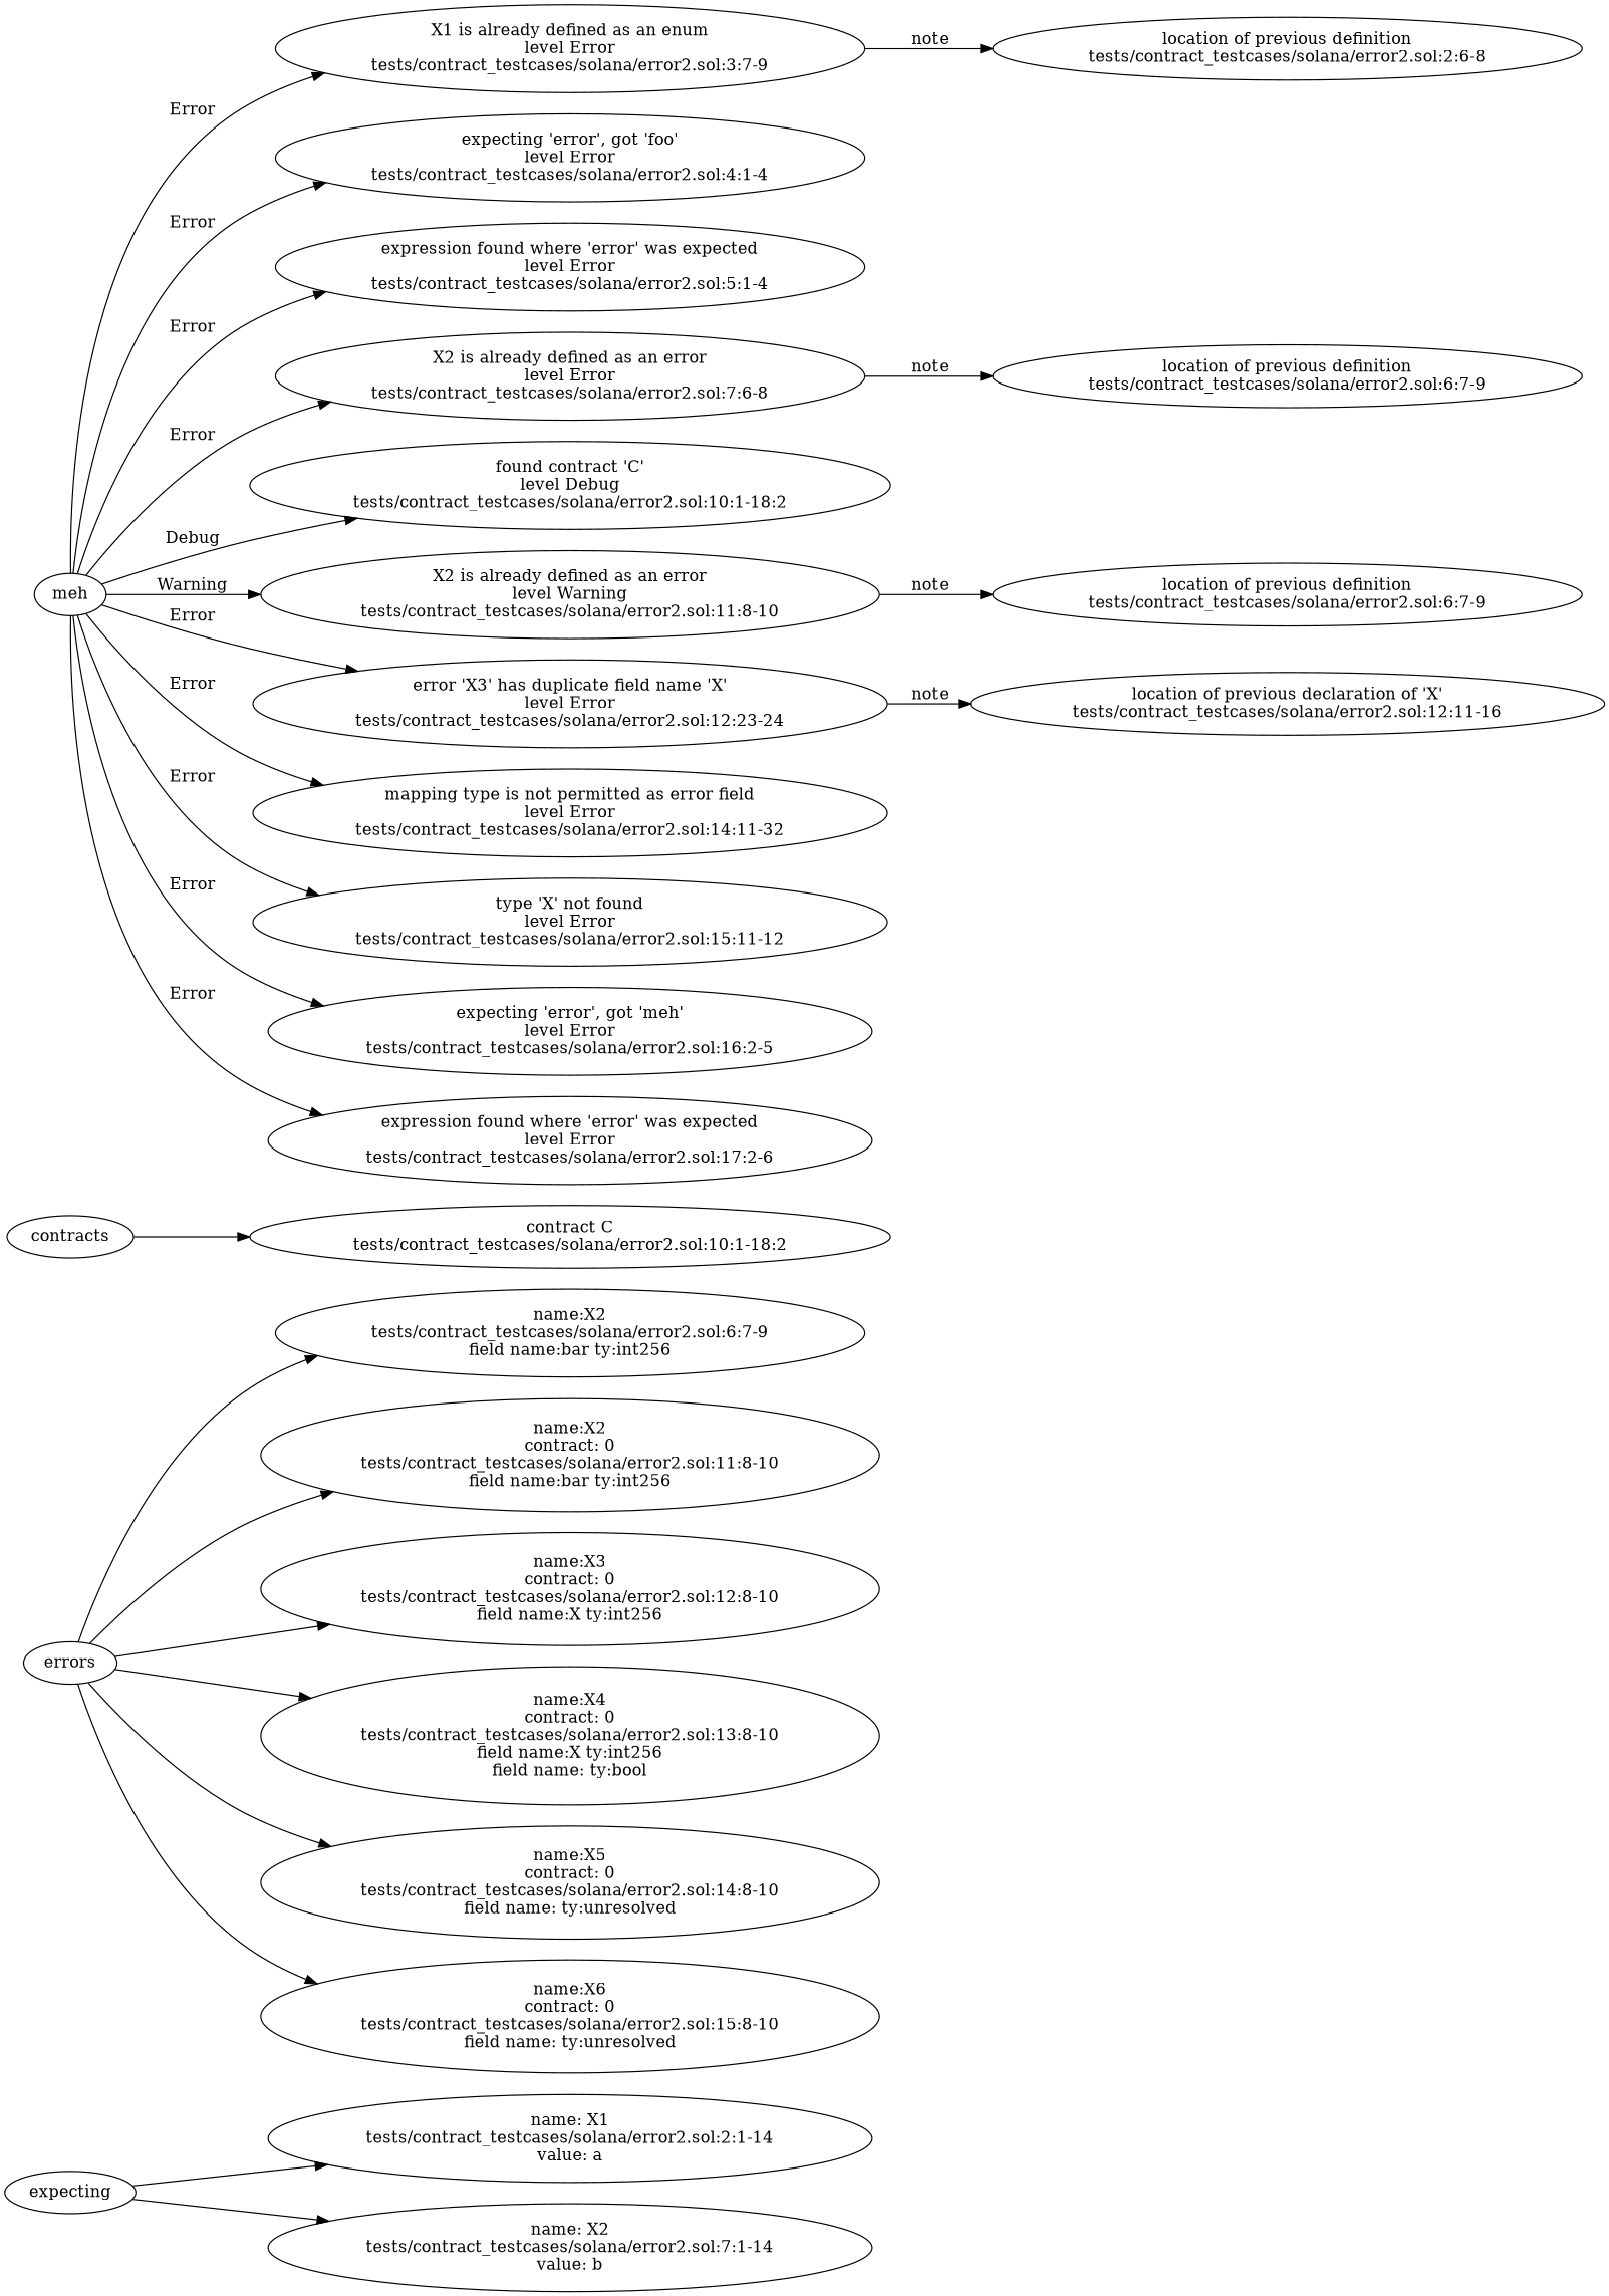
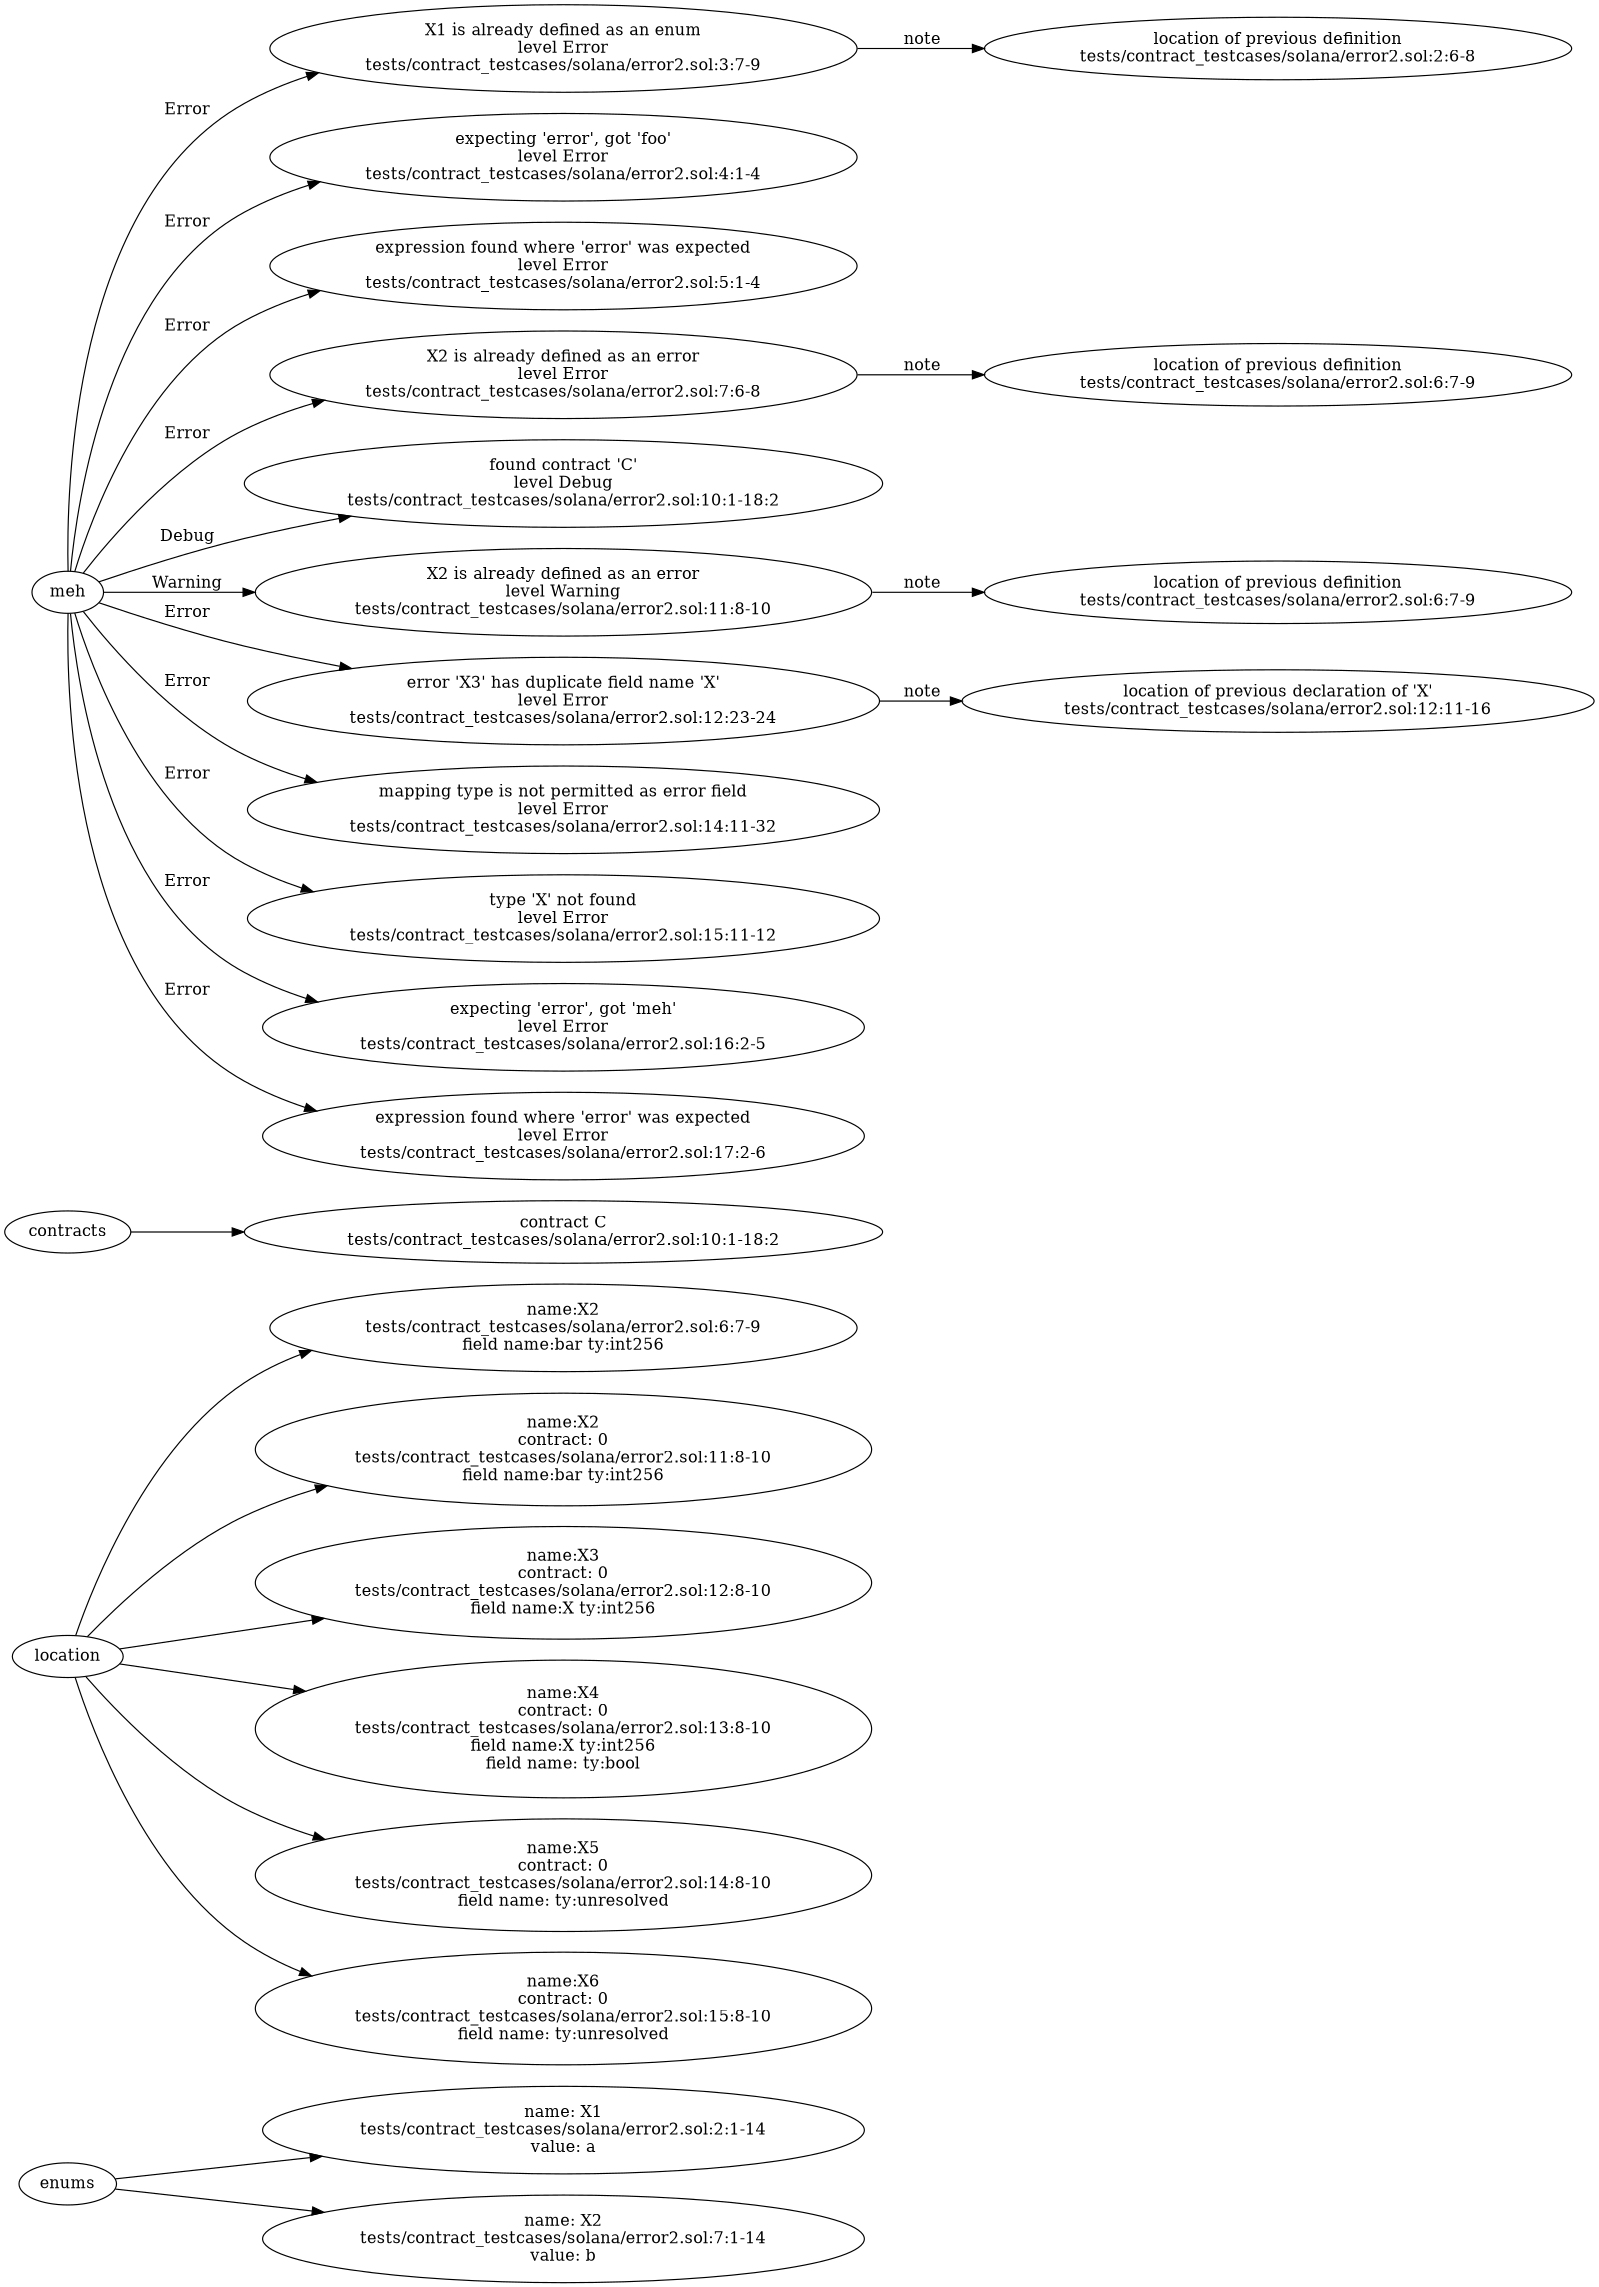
  strict digraph {
    rankdir=LR
    n1 [label="name: X1\ntests/contract_testcases/solana/error2.sol:2:1-14\nvalue: a"]
    n2 [label="name: X2\ntests/contract_testcases/solana/error2.sol:7:1-14\nvalue: b"]
    n3 [label="name:X2\ntests/contract_testcases/solana/error2.sol:6:7-9\nfield name:bar ty:int256"]
    n4 [label="name:X2\ncontract: 0\ntests/contract_testcases/solana/error2.sol:11:8-10\nfield name:bar ty:int256"]
    n5 [label="name:X3\ncontract: 0\ntests/contract_testcases/solana/error2.sol:12:8-10\nfield name:X ty:int256"]
    n6 [label="name:X4\ncontract: 0\ntests/contract_testcases/solana/error2.sol:13:8-10\nfield name:X ty:int256\nfield name: ty:bool"]
    n7 [label="name:X5\ncontract: 0\ntests/contract_testcases/solana/error2.sol:14:8-10\nfield name: ty:unresolved"]
    n8 [label="name:X6\ncontract: 0\ntests/contract_testcases/solana/error2.sol:15:8-10\nfield name: ty:unresolved"]
    n9 [label="contract C\ntests/contract_testcases/solana/error2.sol:10:1-18:2"]
    n10 [label="X1 is already defined as an enum\nlevel Error\ntests/contract_testcases/solana/error2.sol:3:7-9"]
    n11 [label="location of previous definition\ntests/contract_testcases/solana/error2.sol:2:6-8"]
    n12 [label="expecting 'error', got 'foo'\nlevel Error\ntests/contract_testcases/solana/error2.sol:4:1-4"]
    n13 [label="expression found where 'error' was expected\nlevel Error\ntests/contract_testcases/solana/error2.sol:5:1-4"]
    n14 [label="X2 is already defined as an error\nlevel Error\ntests/contract_testcases/solana/error2.sol:7:6-8"]
    n15 [label="location of previous definition\ntests/contract_testcases/solana/error2.sol:6:7-9"]
    n16 [label="found contract 'C'\nlevel Debug\ntests/contract_testcases/solana/error2.sol:10:1-18:2"]
    n17 [label="X2 is already defined as an error\nlevel Warning\ntests/contract_testcases/solana/error2.sol:11:8-10"]
    n18 [label="location of previous definition\ntests/contract_testcases/solana/error2.sol:6:7-9"]
    n19 [label="error 'X3' has duplicate field name 'X'\nlevel Error\ntests/contract_testcases/solana/error2.sol:12:23-24"]
    n20 [label="location of previous declaration of 'X'\ntests/contract_testcases/solana/error2.sol:12:11-16"]
    n21 [label="mapping type is not permitted as error field\nlevel Error\ntests/contract_testcases/solana/error2.sol:14:11-32"]
    n22 [label="type 'X' not found\nlevel Error\ntests/contract_testcases/solana/error2.sol:15:11-12"]
    n23 [label="expecting 'error', got 'meh'\nlevel Error\ntests/contract_testcases/solana/error2.sol:16:2-5"]
    n24 [label="expression found where 'error' was expected\nlevel Error\ntests/contract_testcases/solana/error2.sol:17:2-6"]
-   enums [label=expecting]
-   errors
+   enums
+   errors [label=location]
    contracts
    n28 [label=meh]
    n10 -> n11 [label=note]
    n14 -> n15 [label=note]
    n17 -> n18 [label=note]
    n19 -> n20 [label=note]
    enums -> n1
    enums -> n2
    errors -> n3
    errors -> n4
    errors -> n5
    errors -> n6
    errors -> n7
    errors -> n8
    contracts -> n9
    n28 -> n10 [label=Error]
    n28 -> n12 [label=Error]
    n28 -> n13 [label=Error]
    n28 -> n14 [label=Error]
    n28 -> n16 [label=Debug]
    n28 -> n17 [label=Warning]
    n28 -> n19 [label=Error]
    n28 -> n21 [label=Error]
    n28 -> n22 [label=Error]
    n28 -> n23 [label=Error]
    n28 -> n24 [label=Error]
  }
